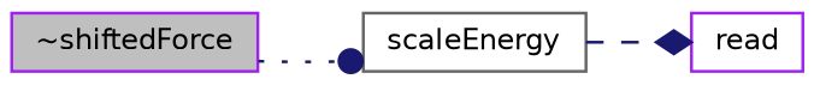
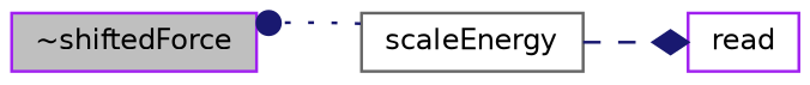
  digraph {
    rankdir=LR
    node [color=purple fontname=Helvetica fontsize=10 shape=record]
    edge [color=midnightblue fontname=Helvetica fontsize=10 labelfontname=Helvetica labelfontsize=10]
    n1 [fillcolor=grey75 fontcolor=black height=0.2 label="~shiftedForce" style=filled width=0.4]
    n2 [color=gray40 height=0.2 label=scaleEnergy width=0.4]
    n3 [height=0.2 label=read width=0.4]
-   n1 -> n2 [arrowhead=dot style=dotted]
+   n2 -> n1 [arrowhead=dot style=dotted]
    n2 -> n3 [arrowhead=diamond style=dashed]
  }
